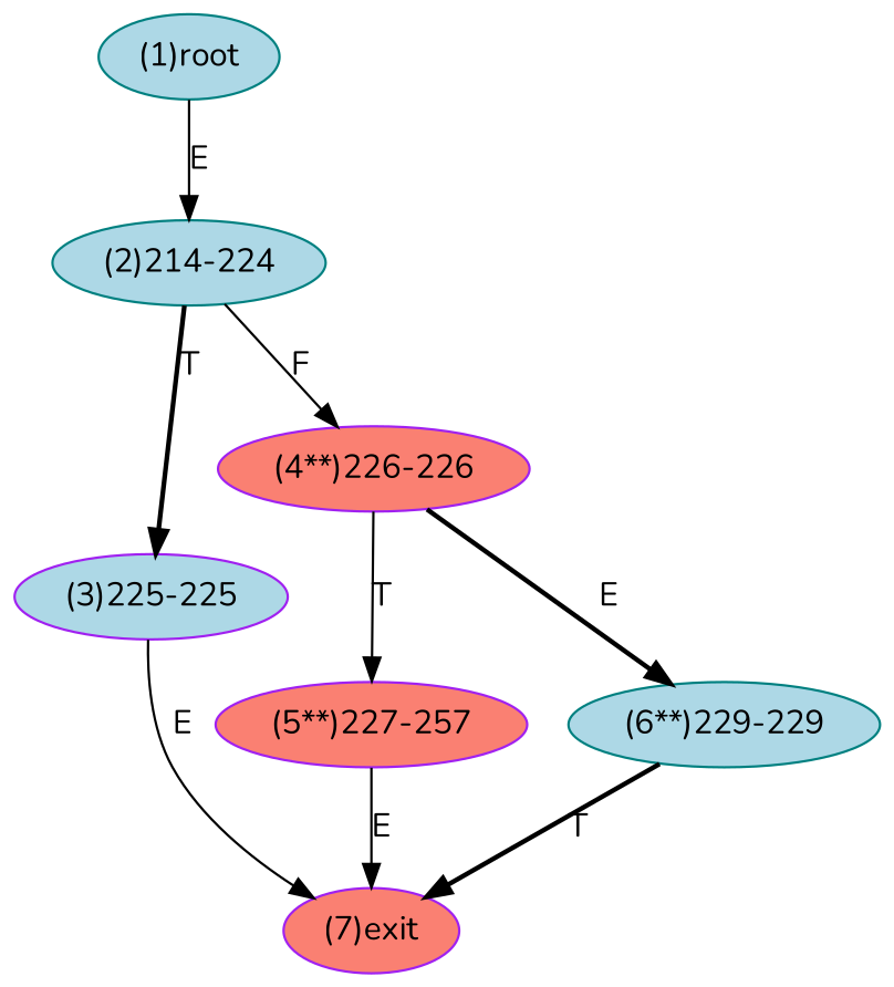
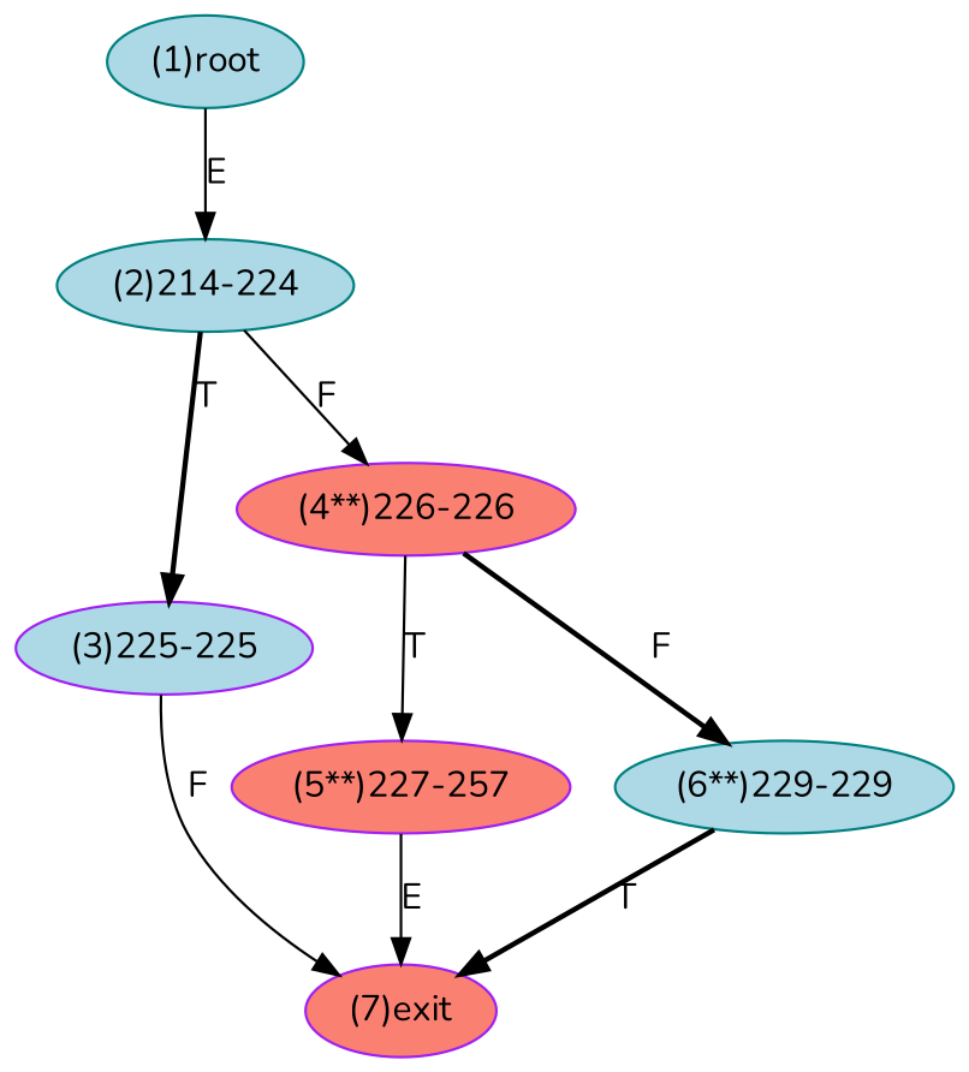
  digraph {
    fontname=Nunito
    node [color=purple fillcolor=lightblue fontname=Nunito style=filled]
    edge [fontname=Nunito style=solid]
    n1 [color=teal label="(1)root"]
    n2 [color=teal label="(2)214-224"]
    n3 [label="(3)225-225"]
    n4 [fillcolor=salmon label="(4**)226-226"]
    n5 [fillcolor=salmon label="(7)exit"]
    n6 [fillcolor=salmon label="(5**)227-257"]
    n7 [color=teal label="(6**)229-229"]
    n1 -> n2 [label=E]
    n2 -> n3 [label=T style=bold]
    n2 -> n4 [label=F]
-   n3 -> n5 [label=E]
+   n3 -> n5 [label=F]
    n4 -> n6 [label=T]
-   n4 -> n7 [label=E style=bold]
+   n4 -> n7 [label=F style=bold]
    n6 -> n5 [label=E]
    n7 -> n5 [label=T style=bold]
  }
